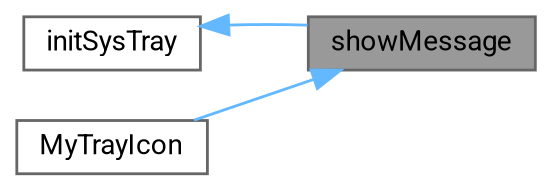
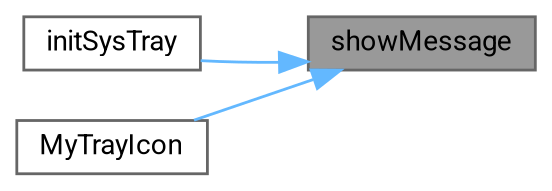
  digraph {
    fontname=Roboto
    rankdir=RL
    node [color=grey40 fillcolor=white fontname=Roboto fontsize=10 shape=box style=filled]
    edge [color=steelblue1 dir=back fontname=Roboto fontsize=10 labelfontname=Helvetica labelfontsize=10 style=solid]
    n1 [color=gray40 fillcolor=grey60 fontcolor=black height=0.2 label=showMessage width=0.4]
    n2 [height=0.2 label=initSysTray width=0.4]
    n3 [height=0.2 label=MyTrayIcon width=0.4]
-   n2 -> n1
+   n1 -> n2
    n1 -> n3
  }
